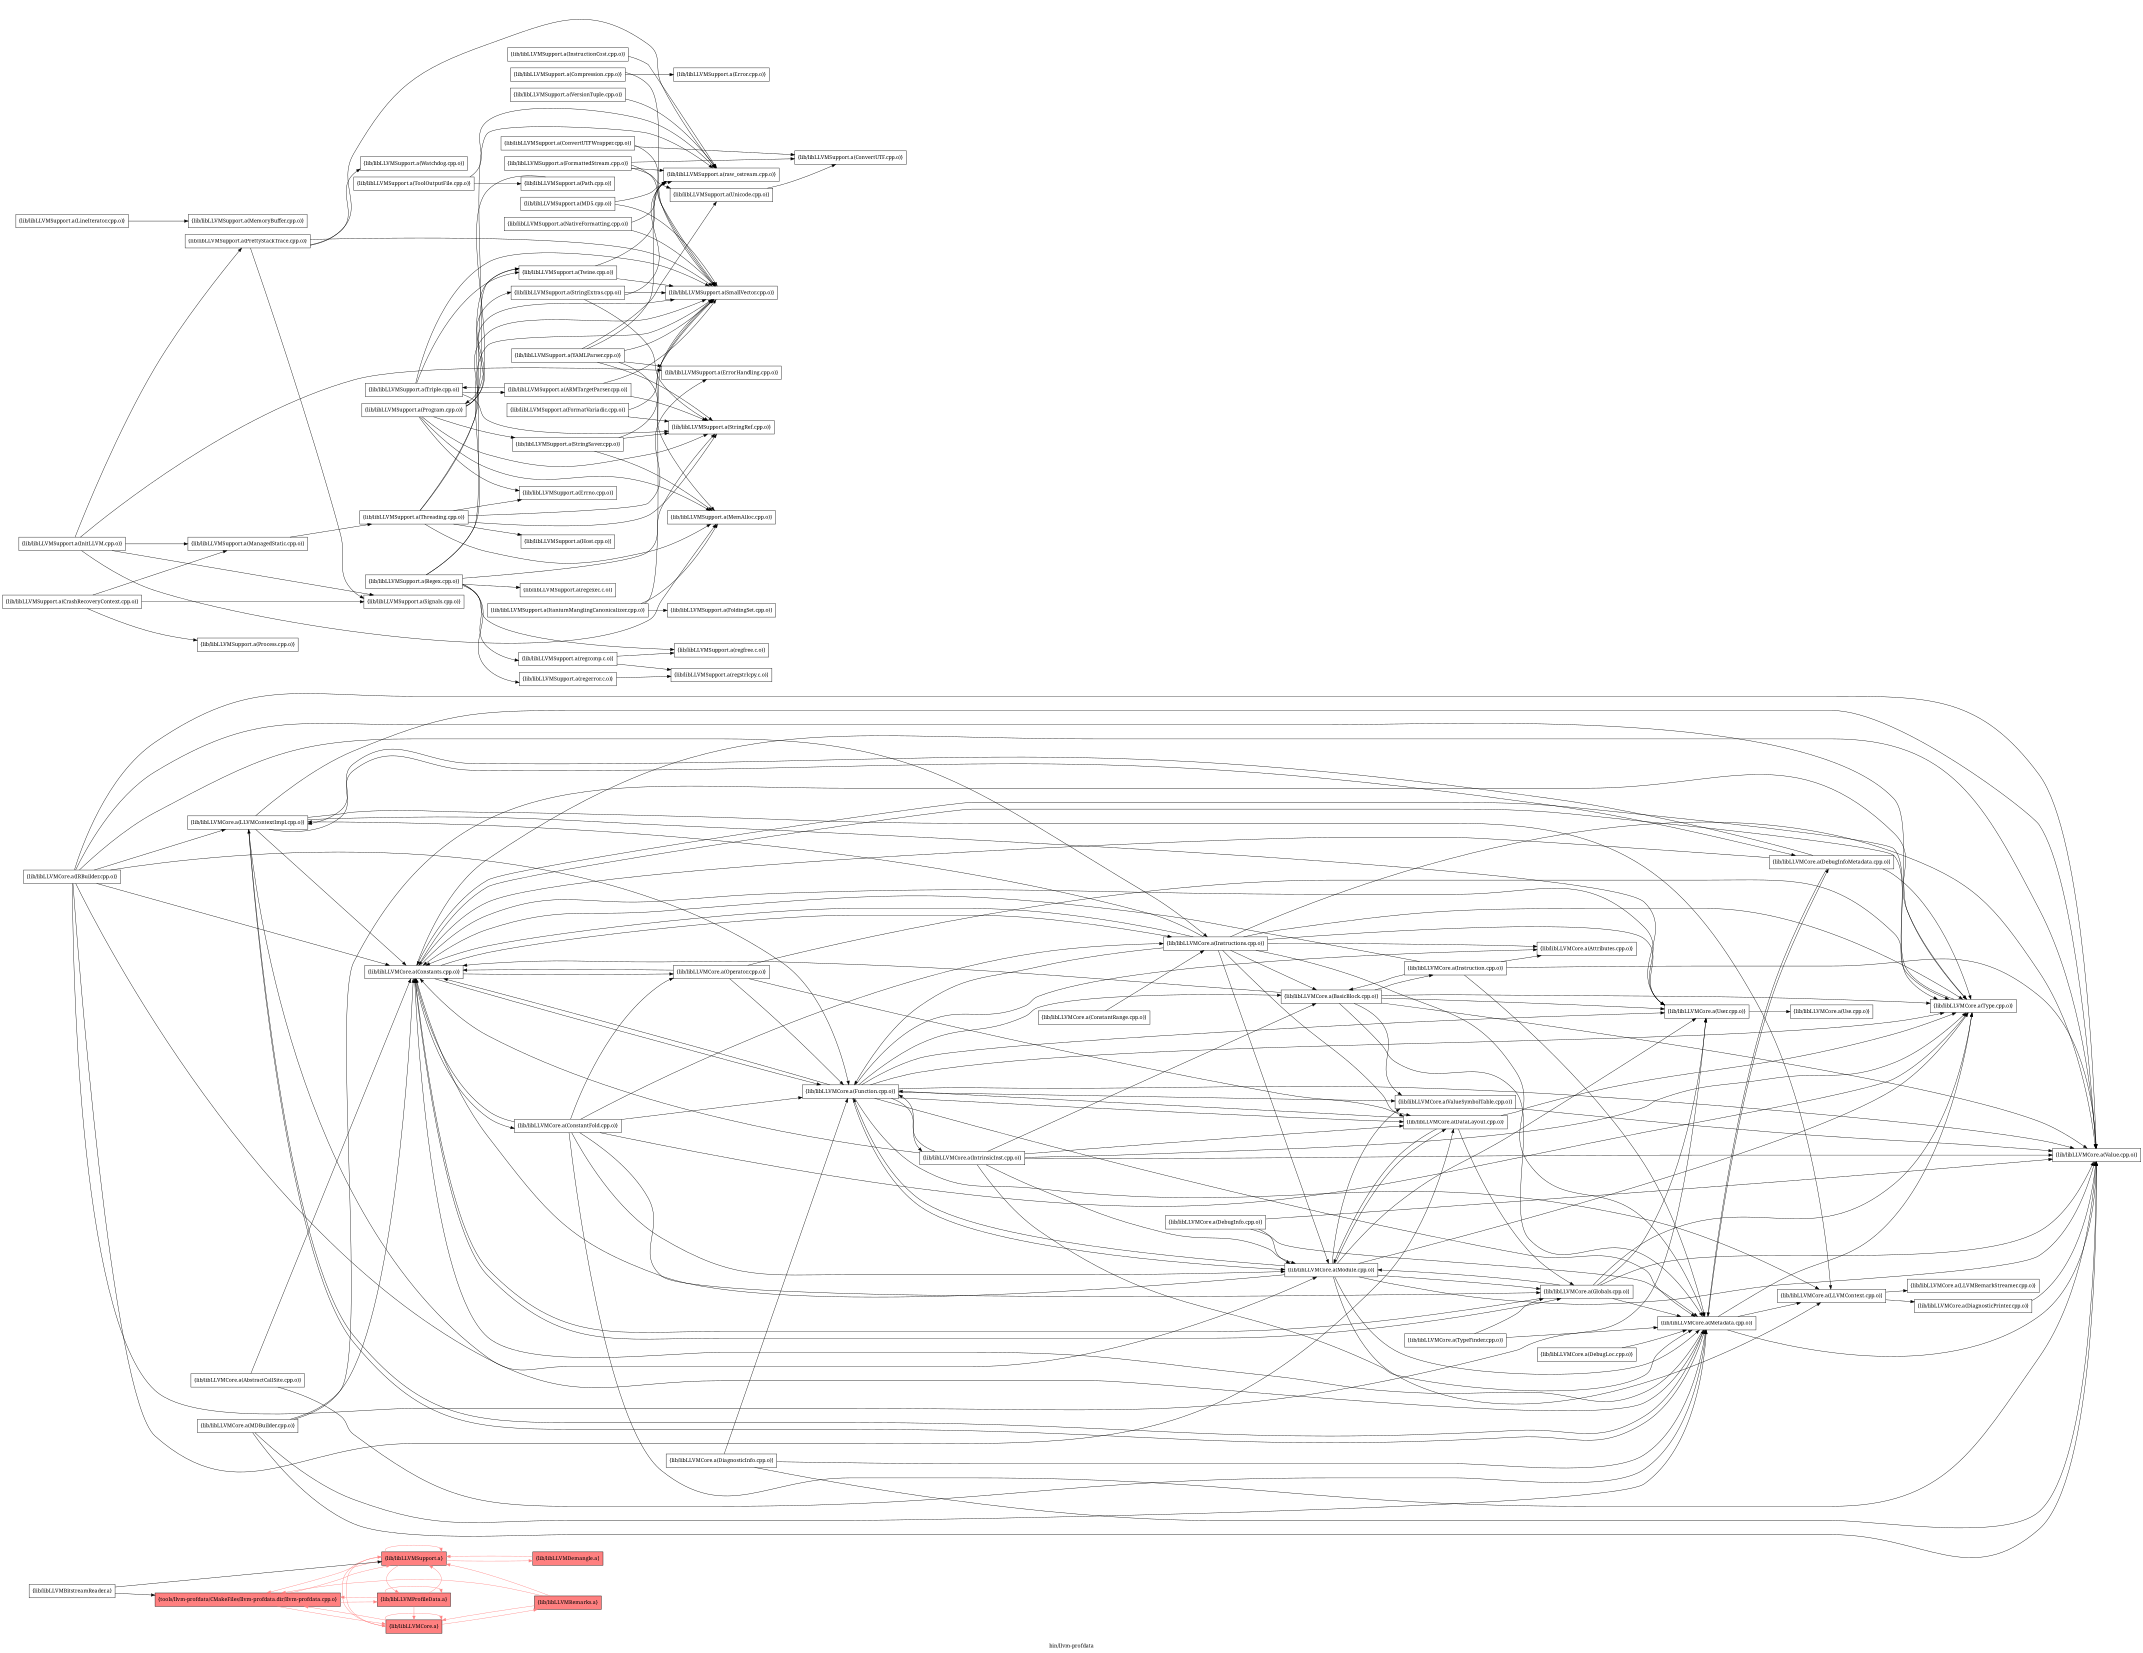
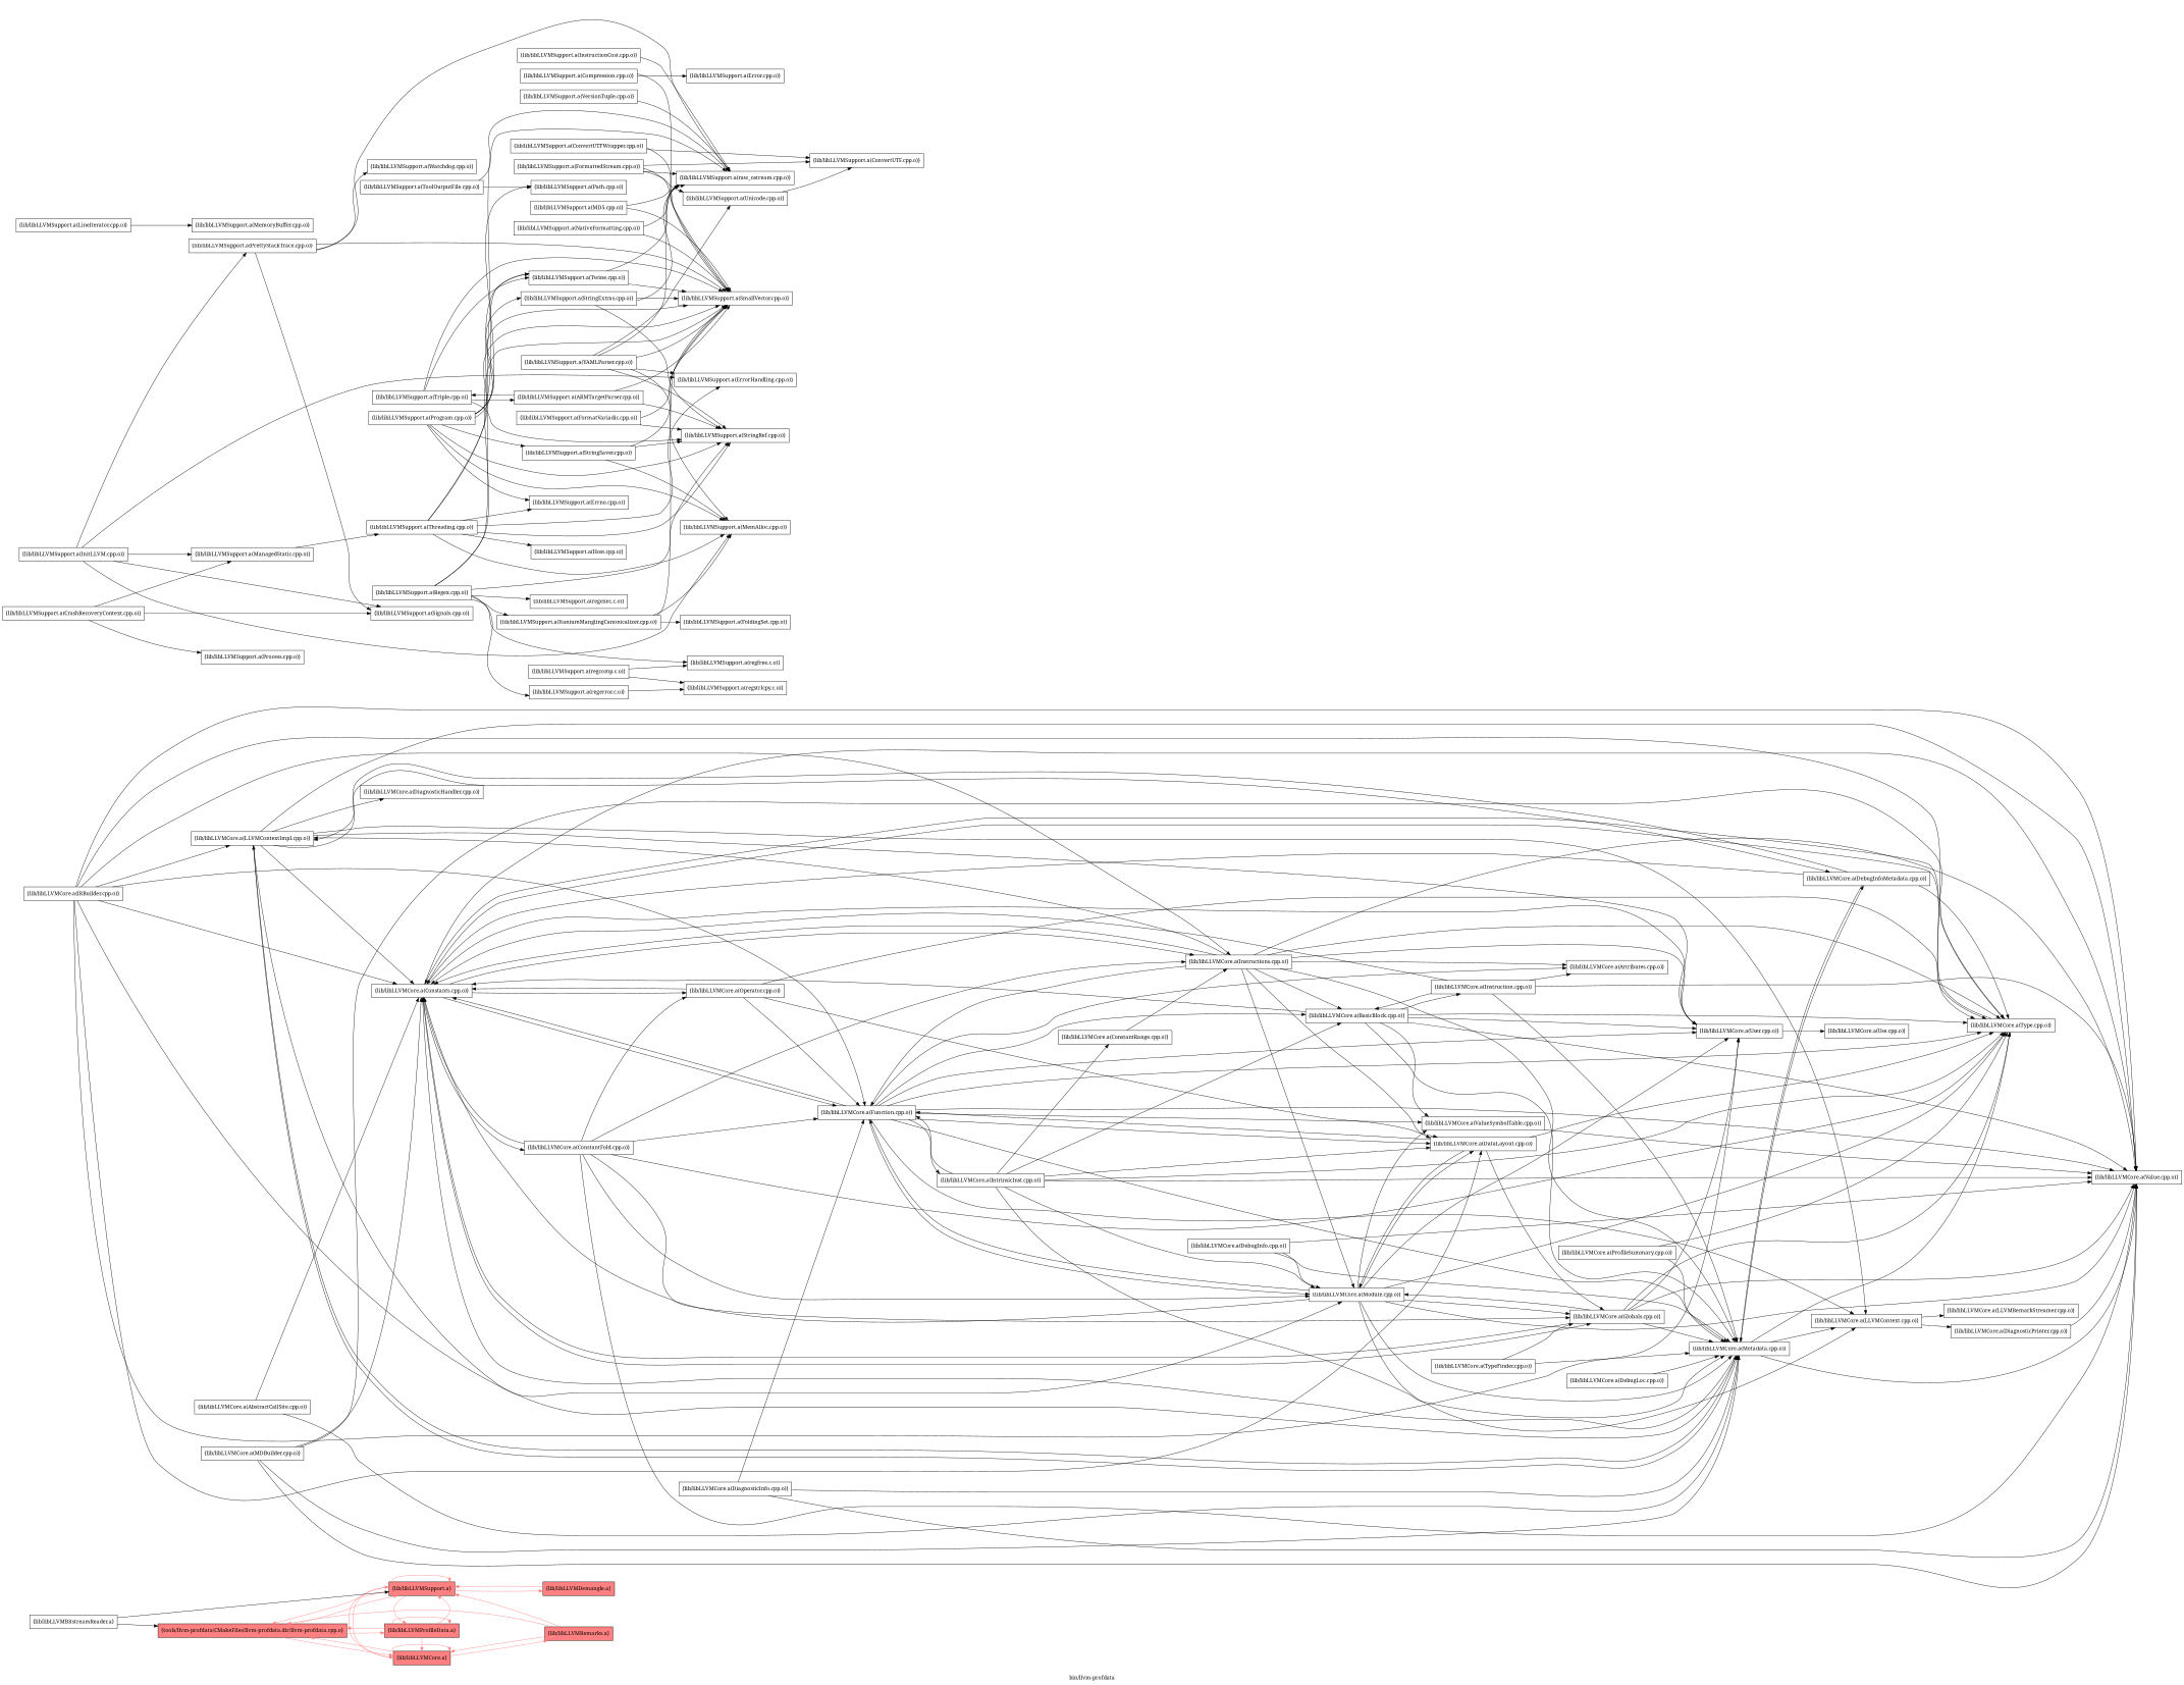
  digraph {
    fontname="Noto Serif"
    label="bin/llvm-profdata"
    rankdir=LR
    node [fontname="Noto Serif" group=0 shape=box]
    edge [fontname="Noto Serif"]
    n1 [fillcolor="1.000000 0.5 1" group=1 label="{tools/llvm-profdata/CMakeFiles/llvm-profdata.dir/llvm-profdata.cpp.o}" style=filled]
    n2 [fillcolor="1.000000 0.5 1" group=1 label="{lib/libLLVMCore.a}" style=filled]
    n3 [fillcolor="1.000000 0.5 1" group=1 label="{lib/libLLVMProfileData.a}" style=filled]
    n4 [fillcolor="1.000000 0.5 1" group=1 label="{lib/libLLVMSupport.a}" style=filled]
    n5 [fillcolor="1.000000 0.5 1" group=1 label="{lib/libLLVMRemarks.a}" style=filled]
    n6 [fillcolor="1.000000 0.5 1" group=1 label="{lib/libLLVMDemangle.a}" style=filled]
    n7 [label="{lib/libLLVMCore.a(LLVMContext.cpp.o)}"]
    n8 [label="{lib/libLLVMCore.a(DiagnosticPrinter.cpp.o)}"]
    n9 [label="{lib/libLLVMCore.a(LLVMRemarkStreamer.cpp.o)}"]
    n10 [label="{lib/libLLVMCore.a(Value.cpp.o)}"]
    n11 [label="{lib/libLLVMCore.a(LLVMContextImpl.cpp.o)}"]
    n12 [label="{lib/libLLVMCore.a(Constants.cpp.o)}"]
    n13 [label="{lib/libLLVMCore.a(DebugInfoMetadata.cpp.o)}"]
+   n14 [label="{lib/libLLVMCore.a(DiagnosticHandler.cpp.o)}"]
    n15 [label="{lib/libLLVMCore.a(Metadata.cpp.o)}"]
    n16 [label="{lib/libLLVMCore.a(Module.cpp.o)}"]
    n17 [label="{lib/libLLVMCore.a(User.cpp.o)}"]
    n18 [label="{lib/libLLVMCore.a(Function.cpp.o)}"]
    n19 [label="{lib/libLLVMCore.a(Type.cpp.o)}"]
    n20 [label="{lib/libLLVMCore.a(Globals.cpp.o)}"]
    n21 [label="{lib/libLLVMCore.a(Instructions.cpp.o)}"]
    n22 [label="{lib/libLLVMCore.a(ConstantFold.cpp.o)}"]
    n23 [label="{lib/libLLVMCore.a(Operator.cpp.o)}"]
    n24 [label="{lib/libLLVMCore.a(DataLayout.cpp.o)}"]
    n25 [label="{lib/libLLVMCore.a(ValueSymbolTable.cpp.o)}"]
    n26 [label="{lib/libLLVMCore.a(Use.cpp.o)}"]
    n27 [label="{lib/libLLVMCore.a(BasicBlock.cpp.o)}"]
    n28 [label="{lib/libLLVMCore.a(Attributes.cpp.o)}"]
    n29 [label="{lib/libLLVMCore.a(IntrinsicInst.cpp.o)}"]
    n30 [label="{lib/libLLVMCore.a(DiagnosticInfo.cpp.o)}"]
    n31 [label="{lib/libLLVMCore.a(Instruction.cpp.o)}"]
    n32 [label="{lib/libLLVMCore.a(ConstantRange.cpp.o)}"]
    n33 [label="{lib/libLLVMCore.a(AbstractCallSite.cpp.o)}"]
    n34 [label="{lib/libLLVMCore.a(DebugLoc.cpp.o)}"]
    n35 [label="{lib/libLLVMCore.a(DebugInfo.cpp.o)}"]
    n36 [label="{lib/libLLVMCore.a(IRBuilder.cpp.o)}"]
    n37 [label="{lib/libLLVMCore.a(MDBuilder.cpp.o)}"]
+   n38 [label="{lib/libLLVMCore.a(ProfileSummary.cpp.o)}"]
    n39 [label="{lib/libLLVMCore.a(TypeFinder.cpp.o)}"]
    n40 [label="{lib/libLLVMSupport.a(Compression.cpp.o)}"]
    n41 [label="{lib/libLLVMSupport.a(Error.cpp.o)}"]
    n42 [label="{lib/libLLVMSupport.a(SmallVector.cpp.o)}"]
    n43 [label="{lib/libLLVMSupport.a(ConvertUTFWrapper.cpp.o)}"]
    n44 [label="{lib/libLLVMSupport.a(ConvertUTF.cpp.o)}"]
    n45 [label="{lib/libLLVMSupport.a(FormattedStream.cpp.o)}"]
    n46 [label="{lib/libLLVMSupport.a(Unicode.cpp.o)}"]
    n47 [label="{lib/libLLVMSupport.a(raw_ostream.cpp.o)}"]
    n48 [label="{lib/libLLVMSupport.a(InitLLVM.cpp.o)}"]
    n49 [label="{lib/libLLVMSupport.a(ErrorHandling.cpp.o)}"]
    n50 [label="{lib/libLLVMSupport.a(ManagedStatic.cpp.o)}"]
    n51 [label="{lib/libLLVMSupport.a(MemAlloc.cpp.o)}"]
    n52 [label="{lib/libLLVMSupport.a(PrettyStackTrace.cpp.o)}"]
    n53 [label="{lib/libLLVMSupport.a(Signals.cpp.o)}"]
    n54 [label="{lib/libLLVMSupport.a(Threading.cpp.o)}"]
    n55 [label="{lib/libLLVMSupport.a(Watchdog.cpp.o)}"]
    n56 [label="{lib/libLLVMSupport.a(StringRef.cpp.o)}"]
    n57 [label="{lib/libLLVMSupport.a(Twine.cpp.o)}"]
    n58 [label="{lib/libLLVMSupport.a(Host.cpp.o)}"]
    n59 [label="{lib/libLLVMSupport.a(Errno.cpp.o)}"]
    n60 [label="{lib/libLLVMSupport.a(InstructionCost.cpp.o)}"]
    n61 [label="{lib/libLLVMSupport.a(ItaniumManglingCanonicalizer.cpp.o)}"]
    n62 [label="{lib/libLLVMSupport.a(FoldingSet.cpp.o)}"]
    n63 [label="{lib/libLLVMSupport.a(LineIterator.cpp.o)}"]
    n64 [label="{lib/libLLVMSupport.a(MemoryBuffer.cpp.o)}"]
    n65 [label="{lib/libLLVMSupport.a(MD5.cpp.o)}"]
    n66 [label="{lib/libLLVMSupport.a(Regex.cpp.o)}"]
    n67 [label="{lib/libLLVMSupport.a(regcomp.c.o)}"]
    n68 [label="{lib/libLLVMSupport.a(regerror.c.o)}"]
    n69 [label="{lib/libLLVMSupport.a(regexec.c.o)}"]
    n70 [label="{lib/libLLVMSupport.a(regfree.c.o)}"]
    n71 [label="{lib/libLLVMSupport.a(regstrlcpy.c.o)}"]
    n72 [label="{lib/libLLVMSupport.a(StringExtras.cpp.o)}"]
    n73 [label="{lib/libLLVMSupport.a(StringSaver.cpp.o)}"]
    n74 [label="{lib/libLLVMSupport.a(ToolOutputFile.cpp.o)}"]
    n75 [label="{lib/libLLVMSupport.a(Path.cpp.o)}"]
    n76 [label="{lib/libLLVMSupport.a(Triple.cpp.o)}"]
    n77 [label="{lib/libLLVMSupport.a(ARMTargetParser.cpp.o)}"]
    n78 [label="{lib/libLLVMSupport.a(YAMLParser.cpp.o)}"]
    n79 [label="{lib/libLLVMSupport.a(NativeFormatting.cpp.o)}"]
    n80 [label="{lib/libLLVMSupport.a(FormatVariadic.cpp.o)}"]
    n81 [label="{lib/libLLVMSupport.a(CrashRecoveryContext.cpp.o)}"]
    n82 [label="{lib/libLLVMSupport.a(Process.cpp.o)}"]
    n83 [label="{lib/libLLVMSupport.a(Program.cpp.o)}"]
    n84 [label="{lib/libLLVMSupport.a(VersionTuple.cpp.o)}"]
    n85 [label="{lib/libLLVMBitstreamReader.a}"]
    subgraph sub_1 {
      rank=same
      n1
    }
    subgraph sub_2 {
      rank=same
      n2
      n3
      n4
    }
    n1 -> n2 [color="1.000000 0.5 1"]
    n1 -> n3 [color="1.000000 0.5 1"]
    n1 -> n4 [color="1.000000 0.5 1"]
    n2 -> n1 [color="1.000000 0.5 1"]
    n2 -> n2 [color="1.000000 0.5 1"]
    n2 -> n4 [color="1.000000 0.5 1"]
    n2 -> n5 [color="1.000000 0.5 1"]
    n3 -> n1 [color="1.000000 0.5 1"]
    n3 -> n2 [color="1.000000 0.5 1"]
    n3 -> n3 [color="1.000000 0.5 1"]
    n3 -> n4 [color="1.000000 0.5 1"]
    n4 -> n1 [color="1.000000 0.5 1"]
    n4 -> n2 [color="1.000000 0.5 1"]
    n4 -> n3 [color="1.000000 0.5 1"]
    n4 -> n4 [color="1.000000 0.5 1"]
    n4 -> n6 [color="1.000000 0.5 1"]
    n5 -> n1 [color="1.000000 0.5 1"]
    n5 -> n2 [color="1.000000 0.5 1"]
    n5 -> n4 [color="1.000000 0.5 1"]
    n6 -> n4 [color="1.000000 0.5 1"]
    n7 -> n8
    n7 -> n9
    n8 -> n10
    n11 -> n7
    n11 -> n10
    n11 -> n12
    n11 -> n13
+   n11 -> n14
    n11 -> n15
    n11 -> n16
    n11 -> n17
    n12 -> n10
    n12 -> n17
    n12 -> n18
    n12 -> n19
    n12 -> n20
    n12 -> n21
    n12 -> n22
    n12 -> n23
    n13 -> n11
    n13 -> n12
    n13 -> n15
    n13 -> n19
    n15 -> n7
    n15 -> n10
    n15 -> n11
    n15 -> n12
    n15 -> n13
    n15 -> n19
    n16 -> n7
    n16 -> n10
    n16 -> n12
    n16 -> n15
    n16 -> n17
    n16 -> n18
    n16 -> n19
    n16 -> n20
    n16 -> n24
    n16 -> n25
    n17 -> n26
    n18 -> n7
    n18 -> n10
    n18 -> n12
    n18 -> n15
    n18 -> n16
    n18 -> n17
    n18 -> n19
    n18 -> n24
    n18 -> n25
    n18 -> n27
    n18 -> n28
    n18 -> n29
    n19 -> n12
    n20 -> n10
    n20 -> n12
    n20 -> n15
    n20 -> n16
    n20 -> n17
    n20 -> n19
    n21 -> n10
    n21 -> n11
    n21 -> n12
    n21 -> n15
    n21 -> n16
    n21 -> n17
    n21 -> n18
    n21 -> n19
    n21 -> n24
    n21 -> n27
    n21 -> n28
    n22 -> n10
    n22 -> n12
    n22 -> n16
    n22 -> n18
    n22 -> n19
    n22 -> n20
    n22 -> n21
    n22 -> n23
    n23 -> n12
    n23 -> n18
    n23 -> n19
    n23 -> n24
    n24 -> n16
    n24 -> n18
    n24 -> n19
    n24 -> n20
    n25 -> n10
    n27 -> n10
    n27 -> n12
    n27 -> n15
    n27 -> n17
    n27 -> n19
    n27 -> n25
    n27 -> n31
    n29 -> n10
-   n29 -> n12
+   n29 -> n32
    n29 -> n15
    n29 -> n16
    n29 -> n18
    n29 -> n19
    n29 -> n24
    n29 -> n27
    n30 -> n10
    n30 -> n15
    n30 -> n18
    n31 -> n10
    n31 -> n12
    n31 -> n15
    n31 -> n27
    n31 -> n28
    n32 -> n21
    n33 -> n12
    n33 -> n15
    n34 -> n15
    n35 -> n10
    n35 -> n15
    n35 -> n16
    n36 -> n10
    n36 -> n11
    n36 -> n12
    n36 -> n15
    n36 -> n17
    n36 -> n18
    n36 -> n19
    n36 -> n21
    n36 -> n24
    n37 -> n10
    n37 -> n12
    n37 -> n15
    n37 -> n19
+   n38 -> n15
+   n38 -> n19
    n39 -> n15
    n39 -> n20
    n40 -> n41
    n40 -> n42
    n43 -> n42
    n43 -> n44
    n45 -> n42
    n45 -> n44
    n45 -> n46
    n45 -> n47
    n46 -> n44
    n48 -> n49
    n48 -> n50
    n48 -> n51
    n48 -> n52
    n48 -> n53
    n50 -> n54
    n52 -> n42
    n52 -> n47
    n52 -> n53
    n52 -> n55
    n54 -> n42
    n54 -> n49
    n54 -> n51
    n54 -> n56
    n54 -> n57
    n54 -> n58
    n54 -> n59
    n57 -> n42
    n57 -> n47
    n60 -> n47
    n61 -> n42
    n61 -> n51
    n61 -> n62
    n63 -> n64
    n65 -> n42
    n65 -> n47
    n66 -> n42
    n66 -> n56
    n66 -> n57
-   n66 -> n67
+   n66 -> n61
    n66 -> n68
    n66 -> n69
    n66 -> n70
    n67 -> n70
    n67 -> n71
    n68 -> n71
    n72 -> n42
    n72 -> n47
    n72 -> n56
    n73 -> n42
    n73 -> n51
    n73 -> n56
    n74 -> n47
    n74 -> n75
    n76 -> n42
    n76 -> n56
    n76 -> n57
    n76 -> n77
    n77 -> n42
    n77 -> n56
    n77 -> n76
    n78 -> n42
    n78 -> n46
    n78 -> n47
    n78 -> n49
    n78 -> n51
    n78 -> n56
    n79 -> n42
    n79 -> n47
    n80 -> n42
    n80 -> n56
    n81 -> n50
    n81 -> n53
    n81 -> n82
    n83 -> n42
    n83 -> n47
    n83 -> n51
    n83 -> n56
    n83 -> n59
    n83 -> n72
    n83 -> n73
-   n75 -> n83
+   n83 -> n75
    n84 -> n47
    n85 -> n1
    n85 -> n4
  }
